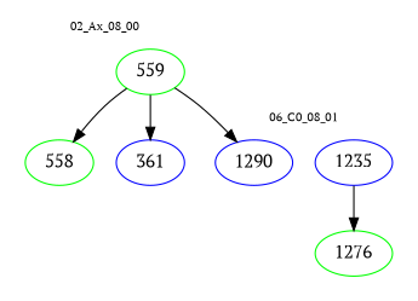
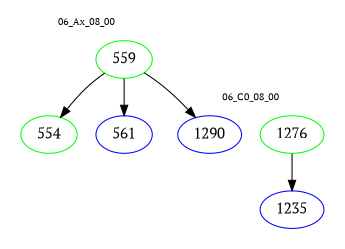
  digraph {
    fontname="PT Serif"
    node [color=green fontname="PT Serif"]
    edge [color=black fontname="PT Serif"]
    n1 [label=559]
-   n2 [label=558]
-   n3 [color=blue label=361]
+   n2 [label=554]
+   n3 [color=blue label=561]
    n4 [label=1276]
    n5 [color=blue label=1235]
    n6 [color=blue label=1290]
    subgraph cluster_1 {
      color=white
      fontsize=10
-     label="02_Ax_08_00"
+     label="06_Ax_08_00"
      n1
      n2
      n3
    }
    subgraph cluster_2 {
      color=white
      fontsize=10
-     label="06_C0_08_01"
+     label="06_C0_08_00"
      n4
      n5
      n6
    }
    n1 -> n2
    n1 -> n3
    n1 -> n6
-   n5 -> n4
+   n4 -> n5
  }
